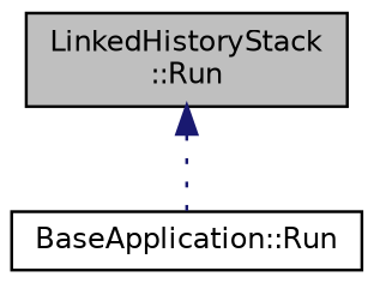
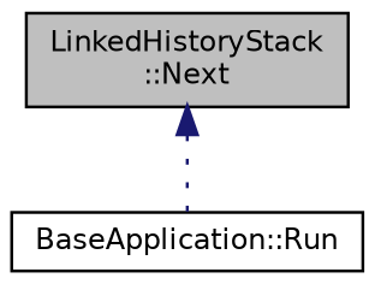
  digraph {
    rankdir=TB
    node [color=black fontname=Helvetica fontsize=10 shape=record style=filled]
-   n1 [fillcolor=grey75 fontcolor=black height=0.2 label="LinkedHistoryStack\l::Run" width=0.4]
+   n1 [fillcolor=grey75 fontcolor=black height=0.2 label="LinkedHistoryStack\l::Next" width=0.4]
    n2 [fillcolor=white height=0.2 label="BaseApplication::Run" width=0.4]
    n1 -> n2 [color=midnightblue dir=back fontname=Helvetica fontsize=10 labelfontname=Helvetica labelfontsize=10 style=dotted]
  }
